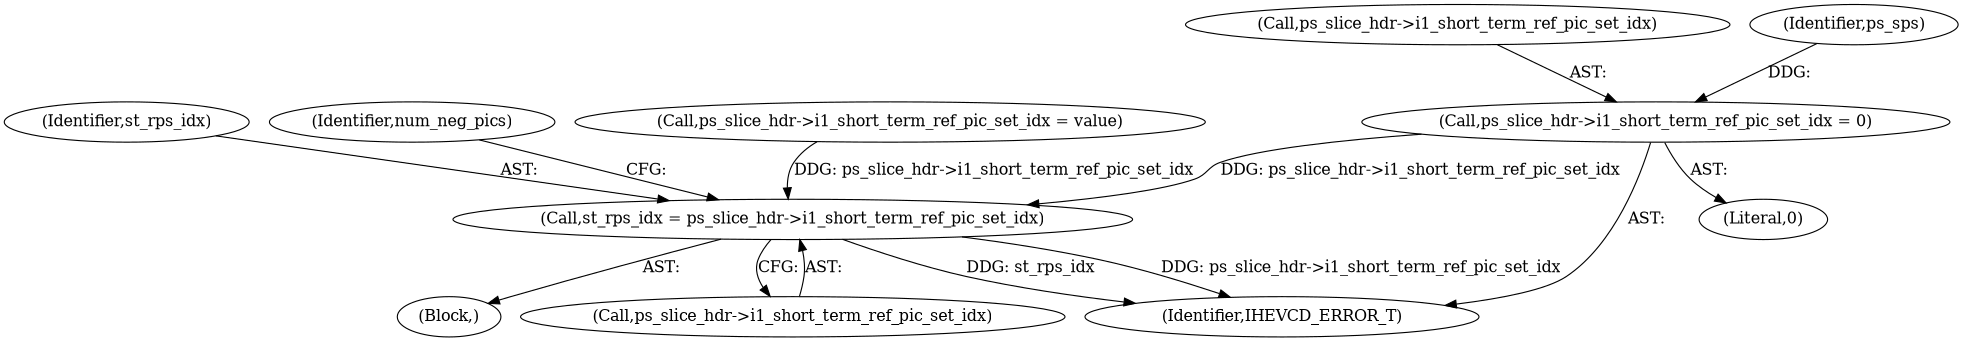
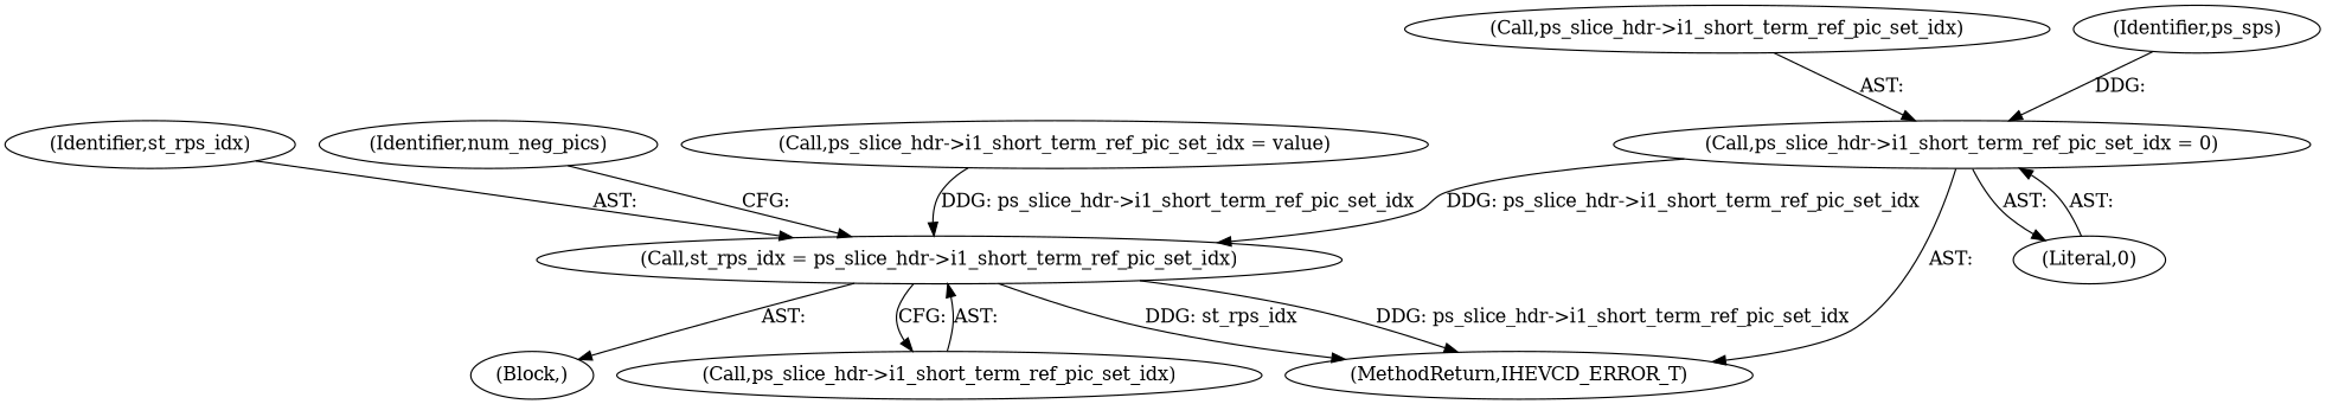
  digraph {
    n1 [label="(Call,ps_slice_hdr->i1_short_term_ref_pic_set_idx = 0)"]
    n2 [label="(Call,st_rps_idx = ps_slice_hdr->i1_short_term_ref_pic_set_idx)"]
    n3 [label="(Literal,0)"]
-   n4 [label="(Identifier,IHEVCD_ERROR_T)"]
+   n4 [label="(MethodReturn,IHEVCD_ERROR_T)"]
    n5 [label="(Block,)"]
    n6 [label="(Call,ps_slice_hdr->i1_short_term_ref_pic_set_idx)"]
    n7 [label="(Identifier,st_rps_idx)"]
    n8 [label="(Call,ps_slice_hdr->i1_short_term_ref_pic_set_idx)"]
    n9 [label="(Identifier,num_neg_pics)"]
    n10 [label="(Identifier,ps_sps)"]
    n11 [label="(Call,ps_slice_hdr->i1_short_term_ref_pic_set_idx = value)"]
    n1 -> n2 [label="DDG: ps_slice_hdr->i1_short_term_ref_pic_set_idx"]
    n1 -> n3 [label="AST: "]
    n1 -> n4 [label="AST: "]
    n2 -> n4 [label="DDG: ps_slice_hdr->i1_short_term_ref_pic_set_idx"]
    n2 -> n4 [label="DDG: st_rps_idx"]
    n2 -> n5 [label="AST: "]
    n2 -> n6 [label="CFG: "]
+   n3 -> n1 [label="AST: "]
    n6 -> n2 [label="AST: "]
    n7 -> n2 [label="AST: "]
    n8 -> n1 [label="AST: "]
    n9 -> n2 [label="CFG: "]
    n10 -> n1 [label="DDG: "]
    n11 -> n2 [label="DDG: ps_slice_hdr->i1_short_term_ref_pic_set_idx"]
  }
